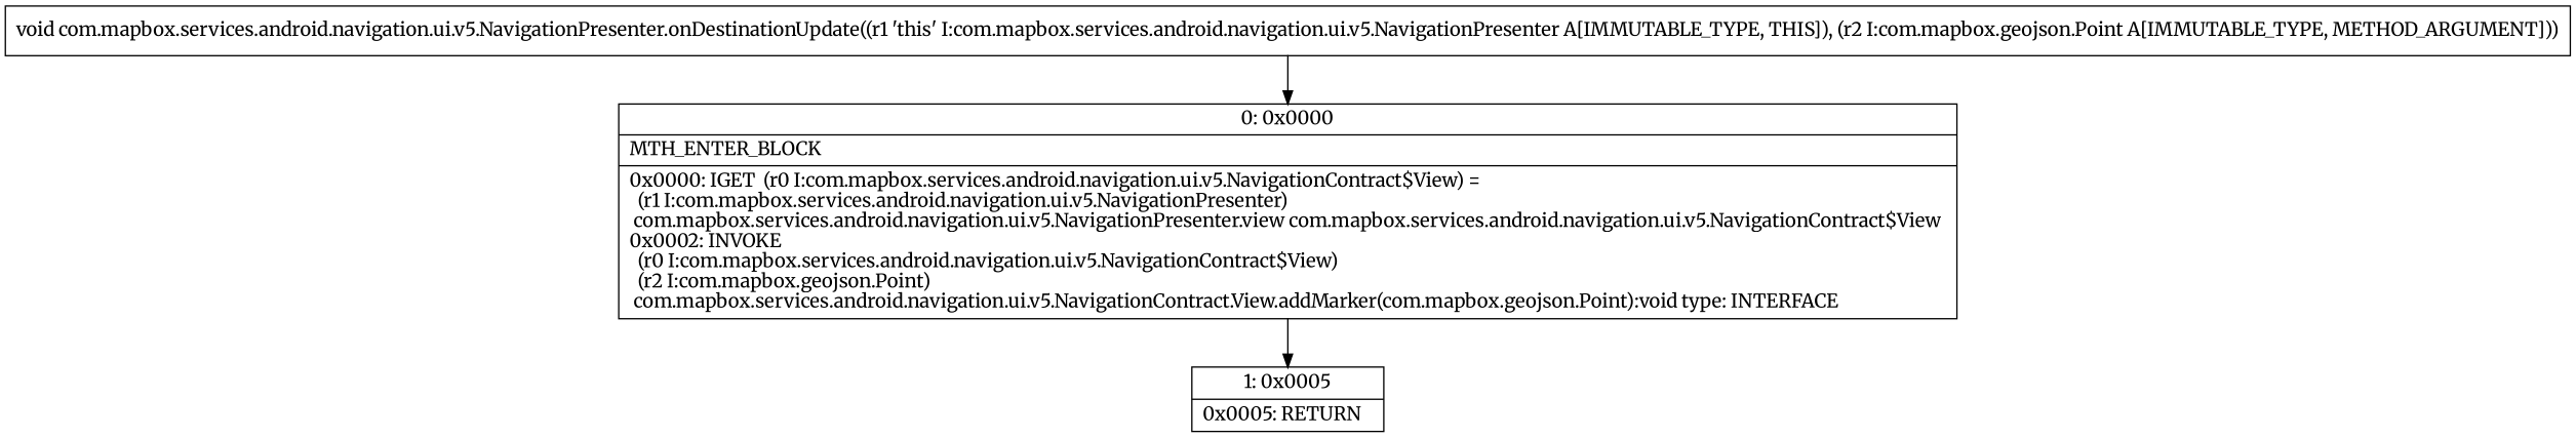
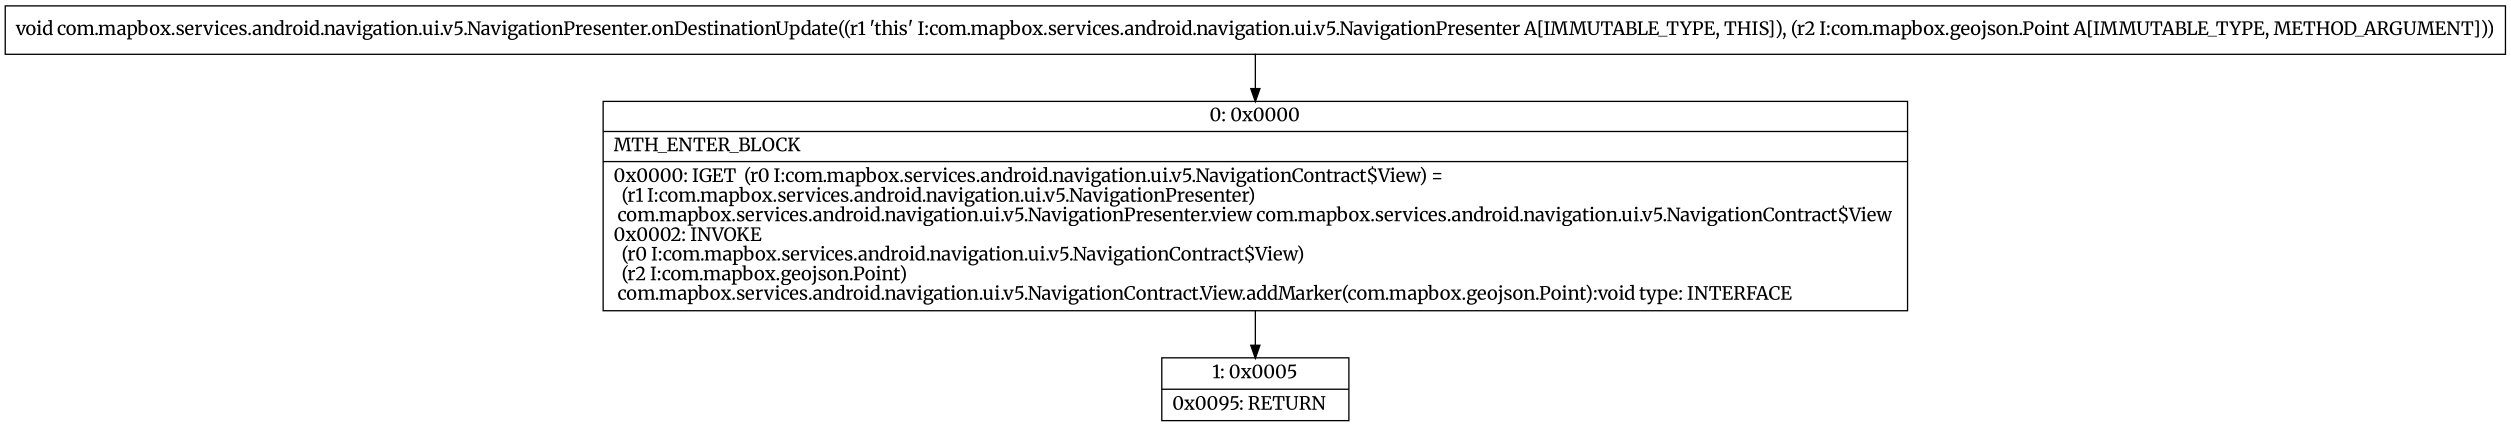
  digraph {
    fontname=Merriweather
    node [shape=record fontname=Merriweather]
    edge [fontname=Merriweather]
    n1 [label="{0\:\ 0x0000|MTH_ENTER_BLOCK\l|0x0000: IGET  (r0 I:com.mapbox.services.android.navigation.ui.v5.NavigationContract$View) = \l  (r1 I:com.mapbox.services.android.navigation.ui.v5.NavigationPresenter)\l com.mapbox.services.android.navigation.ui.v5.NavigationPresenter.view com.mapbox.services.android.navigation.ui.v5.NavigationContract$View \l0x0002: INVOKE  \l  (r0 I:com.mapbox.services.android.navigation.ui.v5.NavigationContract$View)\l  (r2 I:com.mapbox.geojson.Point)\l com.mapbox.services.android.navigation.ui.v5.NavigationContract.View.addMarker(com.mapbox.geojson.Point):void type: INTERFACE \l}"]
-   n2 [label="{1\:\ 0x0005|0x0005: RETURN   \l}"]
+   n2 [label="{1\:\ 0x0005|0x0095: RETURN   \l}"]
    n3 [label="{void com.mapbox.services.android.navigation.ui.v5.NavigationPresenter.onDestinationUpdate((r1 'this' I:com.mapbox.services.android.navigation.ui.v5.NavigationPresenter A[IMMUTABLE_TYPE, THIS]), (r2 I:com.mapbox.geojson.Point A[IMMUTABLE_TYPE, METHOD_ARGUMENT])) }"]
    n1 -> n2
    n3 -> n1
  }
